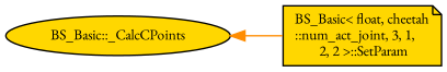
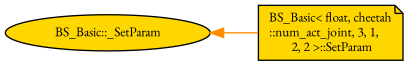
  digraph {
    rankdir=LR
    fontname="EB Garamond"
    node [color=black fillcolor=gold fontname="EB Garamond" fontsize=10 style=filled]
-   n1 [fontcolor=black height=0.2 label="BS_Basic::_CalcCPoints" shape=ellipse width=0.4]
+   n1 [fontcolor=black height=0.2 label="BS_Basic::_SetParam" shape=ellipse width=0.4]
    n2 [height=0.2 label="BS_Basic\< float, cheetah\l::num_act_joint, 3, 1,\l 2, 2 \>::SetParam" shape=note width=0.4]
    n1 -> n2 [color=darkorange dir=back fontname="EB Garamond" fontsize=10 labelfontname=FreeSans labelfontsize=10 style=solid]
  }
